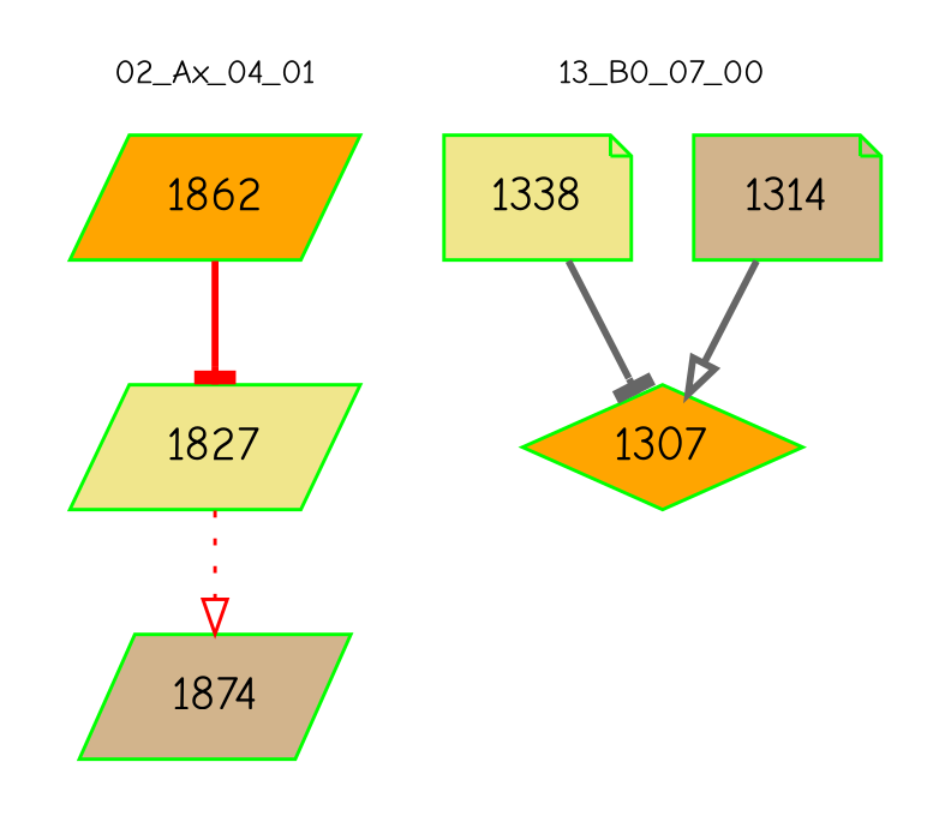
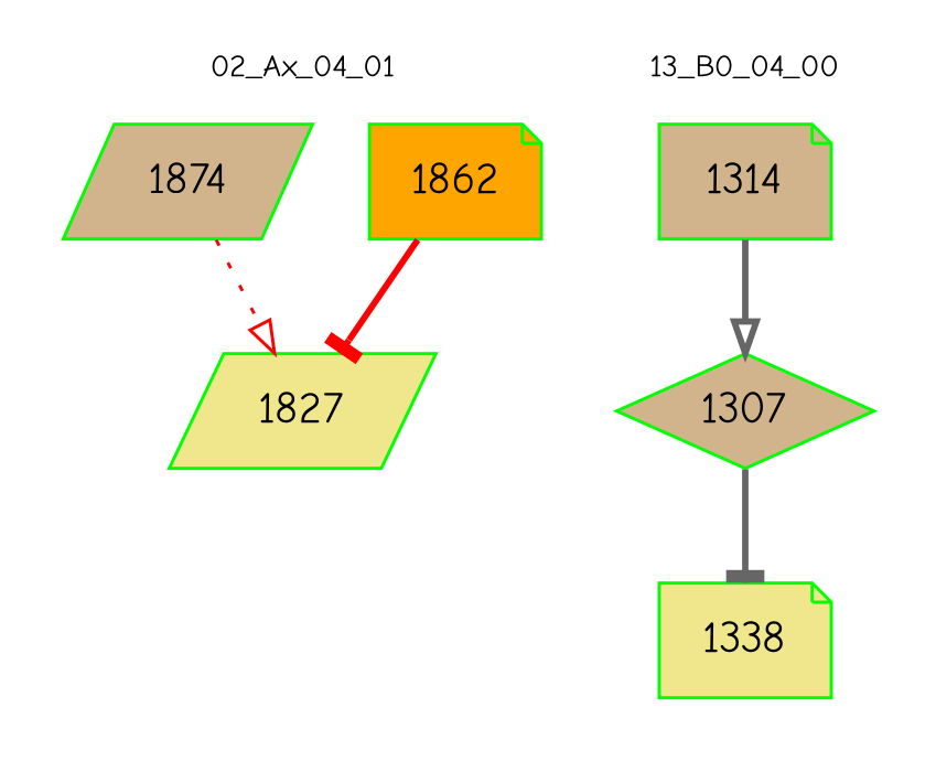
  digraph {
    fontname="Comic Neue"
    node [color=green fillcolor=orange fontname="Comic Neue" shape=note style=filled]
    edge [arrowhead=tee color=red fontname="Comic Neue" style=bold]
-   n1 [label=1862 shape=parallelogram]
+   n1 [label=1862]
    n2 [fillcolor=khaki label=1827 shape=parallelogram]
    n3 [fillcolor=tan label=1874 shape=parallelogram]
    n4 [fillcolor=tan label=1314]
-   n5 [label=1307 shape=diamond]
+   n5 [fillcolor=tan label=1307 shape=diamond]
    n6 [fillcolor=khaki label=1338]
    subgraph cluster_1 {
      color=white
      fontsize=10
      label="02_Ax_04_01"
      n1
      n2
      n3
    }
    subgraph cluster_2 {
      color=white
      fontsize=10
-     label="13_B0_07_00"
+     label="13_B0_04_00"
      n4
      n5
      n6
    }
    n1 -> n2
-   n2 -> n3 [arrowhead=onormal style=dotted]
+   n3 -> n2 [arrowhead=onormal style=dotted]
    n4 -> n5 [arrowhead=onormal color=gray40]
-   n6 -> n5 [color=gray40]
+   n5 -> n6 [color=gray40]
  }
